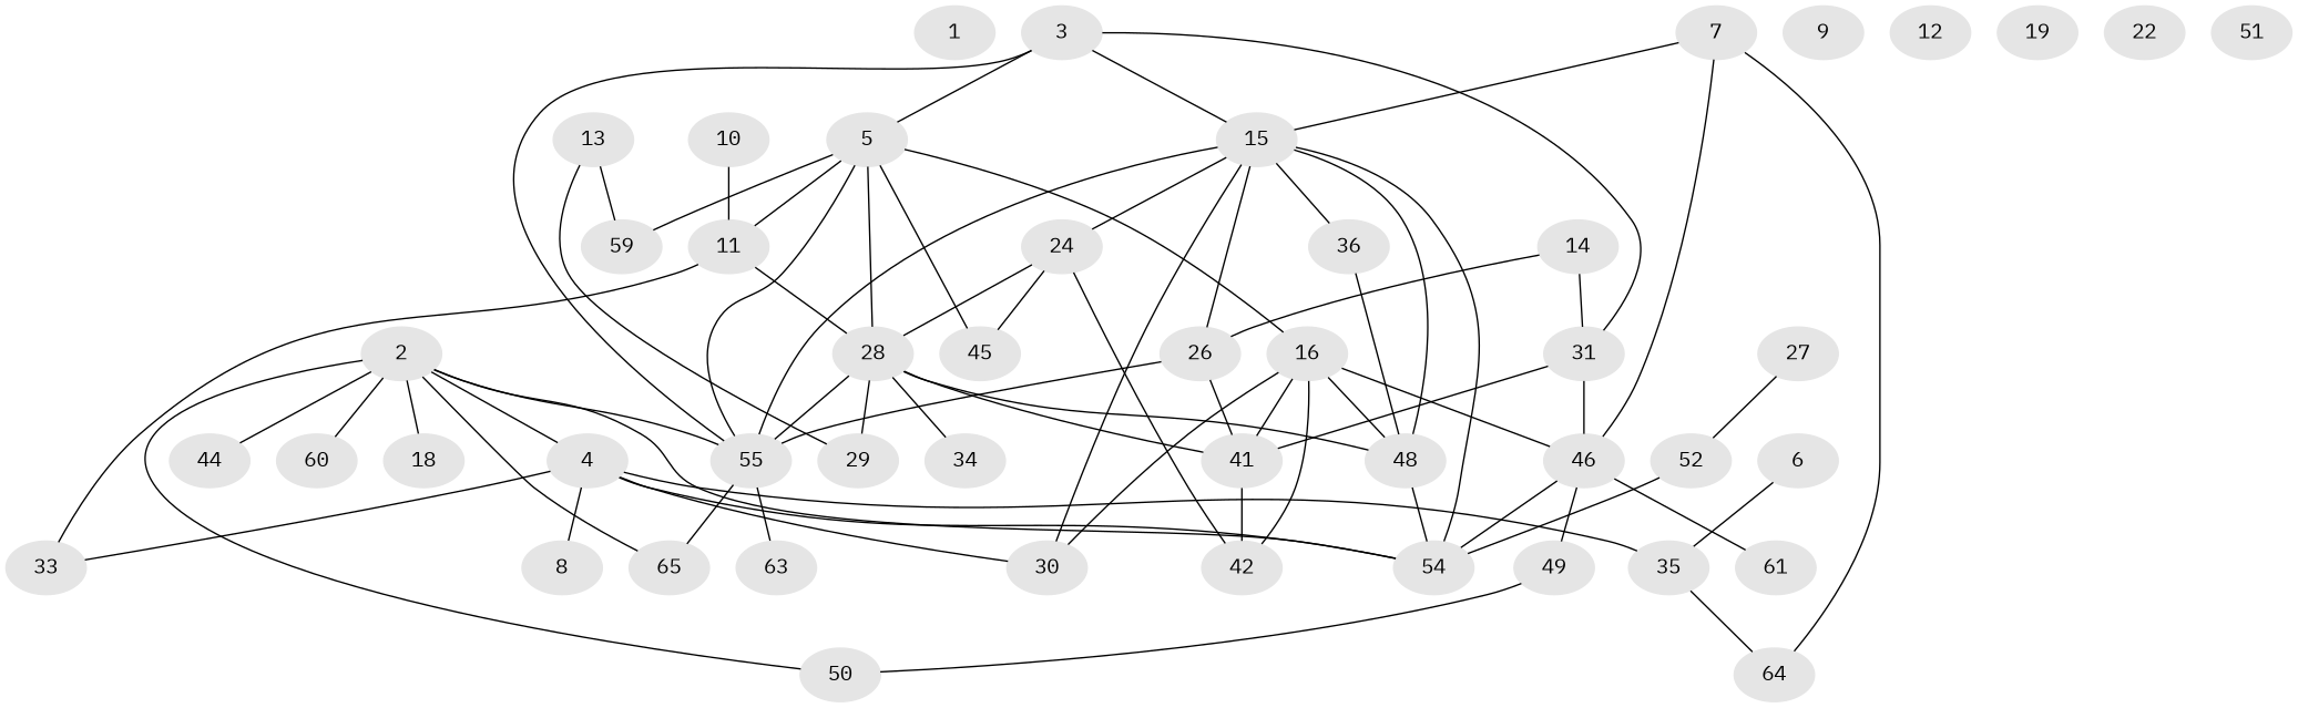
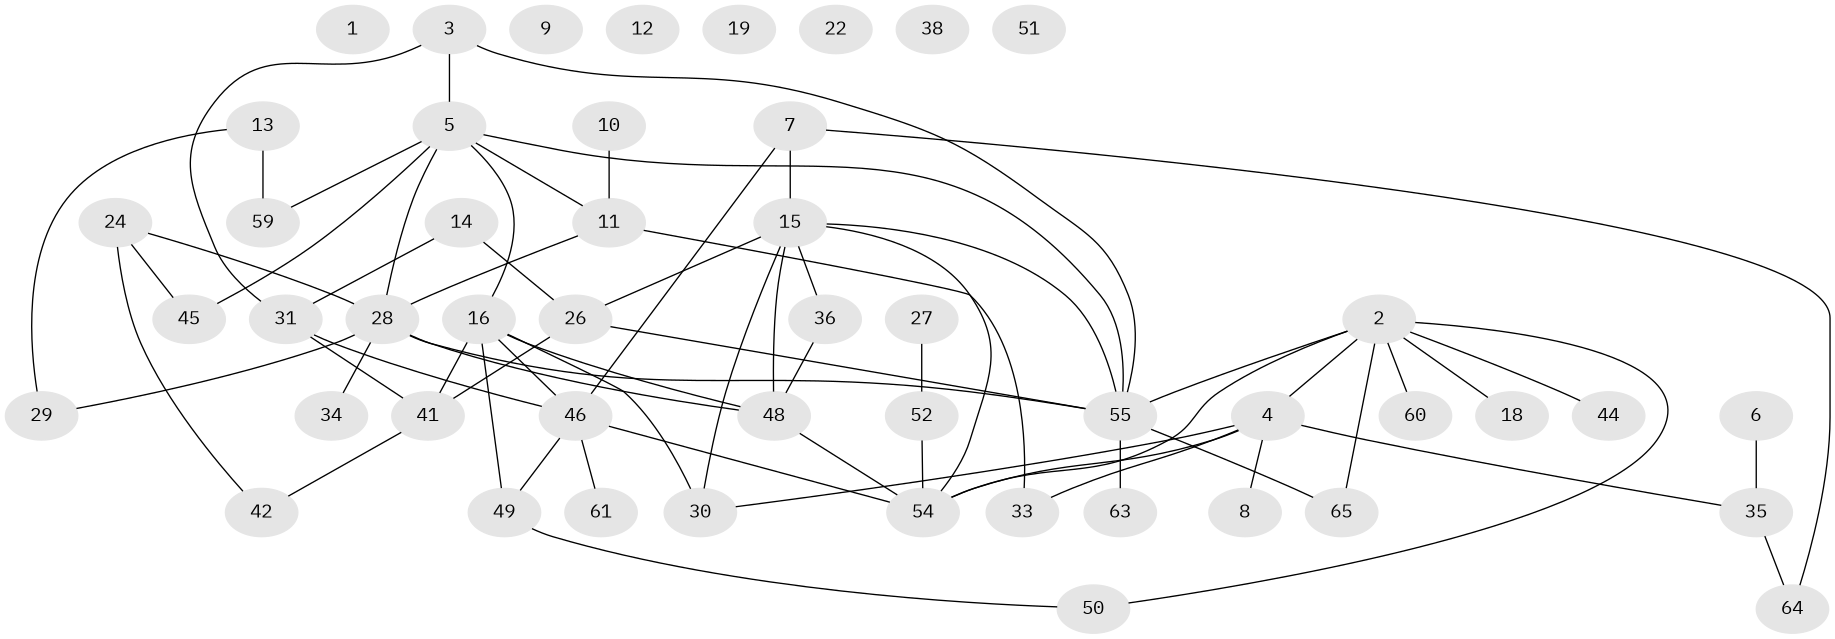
  graph {
    fontname="IBM Plex Mono"
    node [color=gray90 fontname="IBM Plex Mono" style=filled]
    edge [fontname="IBM Plex Mono"]
    1
    2 [super="+25"]
    4 [super="+71"]
    18
    44
    50
    54 [super="+56"]
    55 [super="+58"]
    60
    65
    8
    30 [super="+66"]
    33
    35 [super="+40"]
    63
    5 [super="+23"]
    11 [super="+62"]
    16 [super="+17"]
    28 [super="+47"]
    45 [super="+69"]
    59
    3
    15 [super="+21"]
    31 [super="+37"]
    26 [super="+32"]
    24 [super="+39"]
    36
    48 [super="+67"]
    46 [super="+53"]
    41 [super="+57"]
    64
    49 [super="+70"]
    29
    34 [super="+72"]
    6
    7 [super="+68"]
    61
    9
    10 [super="+43"]
    12
    13 [super="+20"]
    14
    42
    19
    22
    27
    52
+   38
    51
    2 -- 4
    2 -- 18
    2 -- 44
    2 -- 50
    2 -- 54
    2 -- 55
    2 -- 60
    2 -- 65
    4 -- 54
    4 -- 8
    4 -- 30
    4 -- 33
    4 -- 35
    55 -- 65
    55 -- 63
    35 -- 64
    5 -- 55
    5 -- 11
    5 -- 16
    5 -- 28
    5 -- 45
    5 -- 59
    11 -- 33
    11 -- 28
    16 -- 30
    16 -- 48
    16 -- 46
    16 -- 41
-   16 -- 42
+   16 -- 49
    28 -- 55
    28 -- 48
-   28 -- 41
    28 -- 29
    28 -- 34 [weight=2]
    3 -- 55
    3 -- 5
-   3 -- 15
    3 -- 31
    15 -- 54
    15 -- 55
    15 -- 30
    15 -- 26
-   15 -- 24
    15 -- 36
    15 -- 48
    31 -- 46
    31 -- 41
    26 -- 55 [weight=2]
    26 -- 41
    24 -- 28
    24 -- 45
    24 -- 42
    36 -- 48
    48 -- 54
    46 -- 54
    46 -- 49
    46 -- 61
    41 -- 42
    49 -- 50
    6 -- 35
    7 -- 15
    7 -- 46
    7 -- 64
    10 -- 11
    13 -- 59
    13 -- 29
    14 -- 31
    14 -- 26 [weight=2]
    27 -- 52
    52 -- 54
  }
